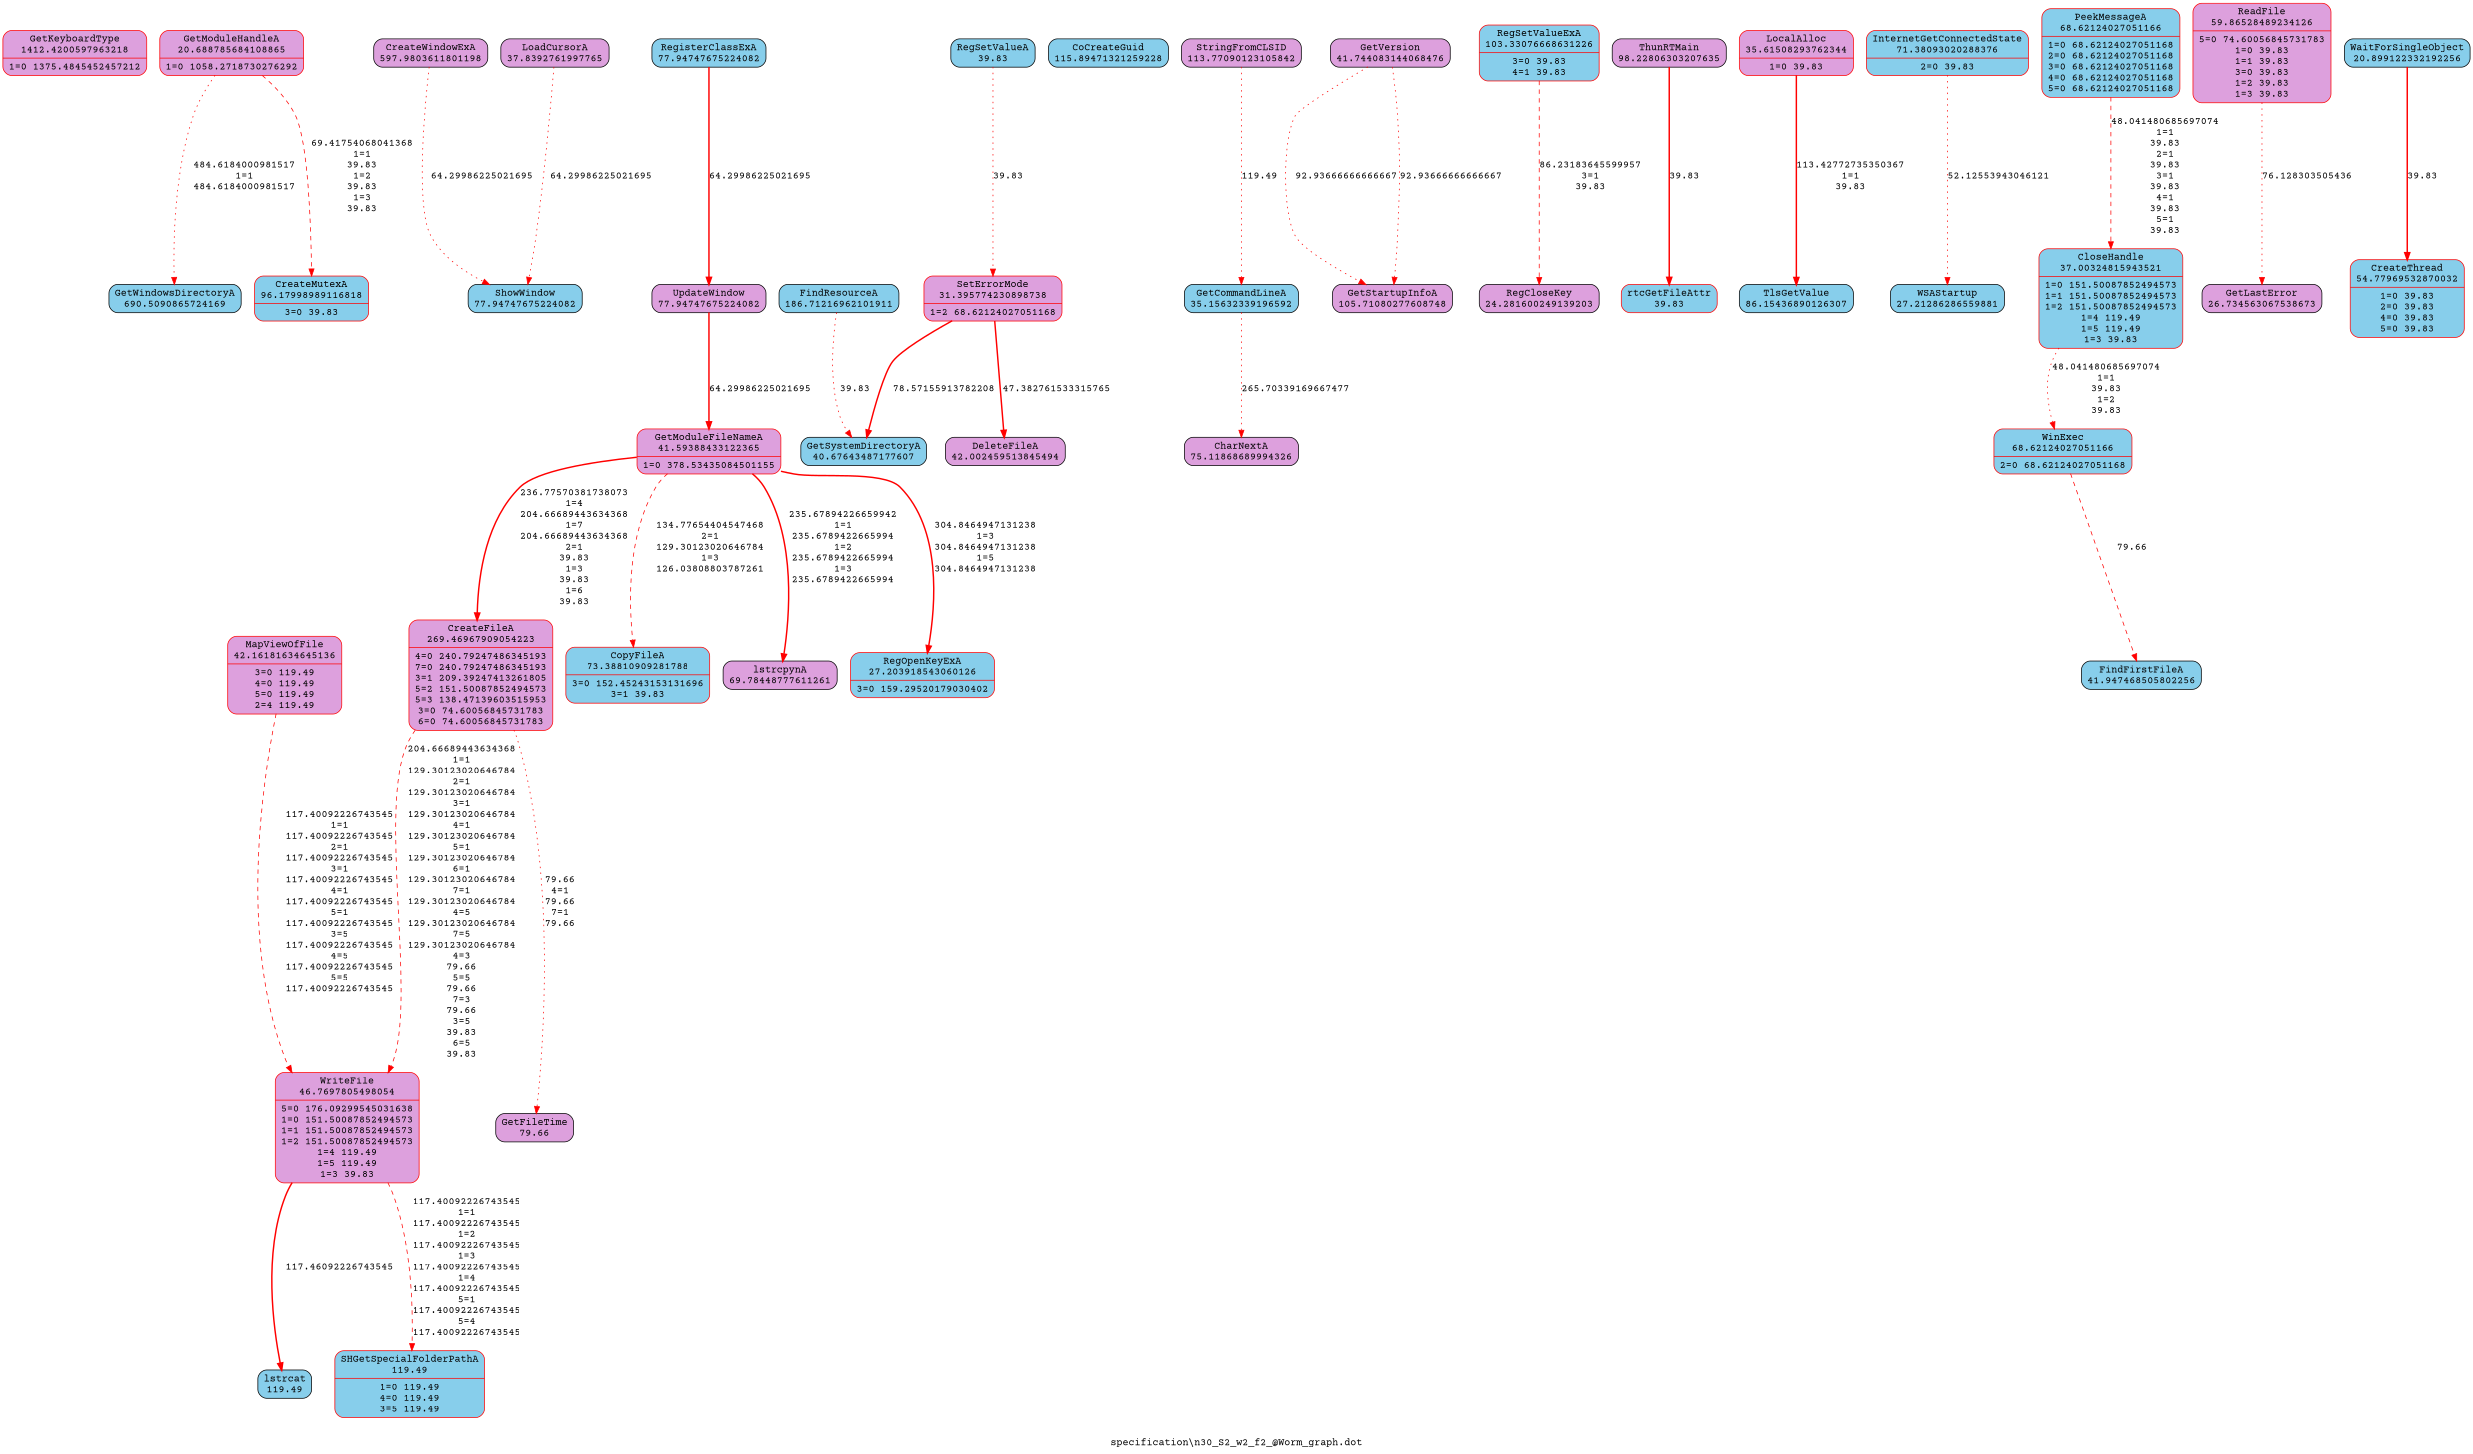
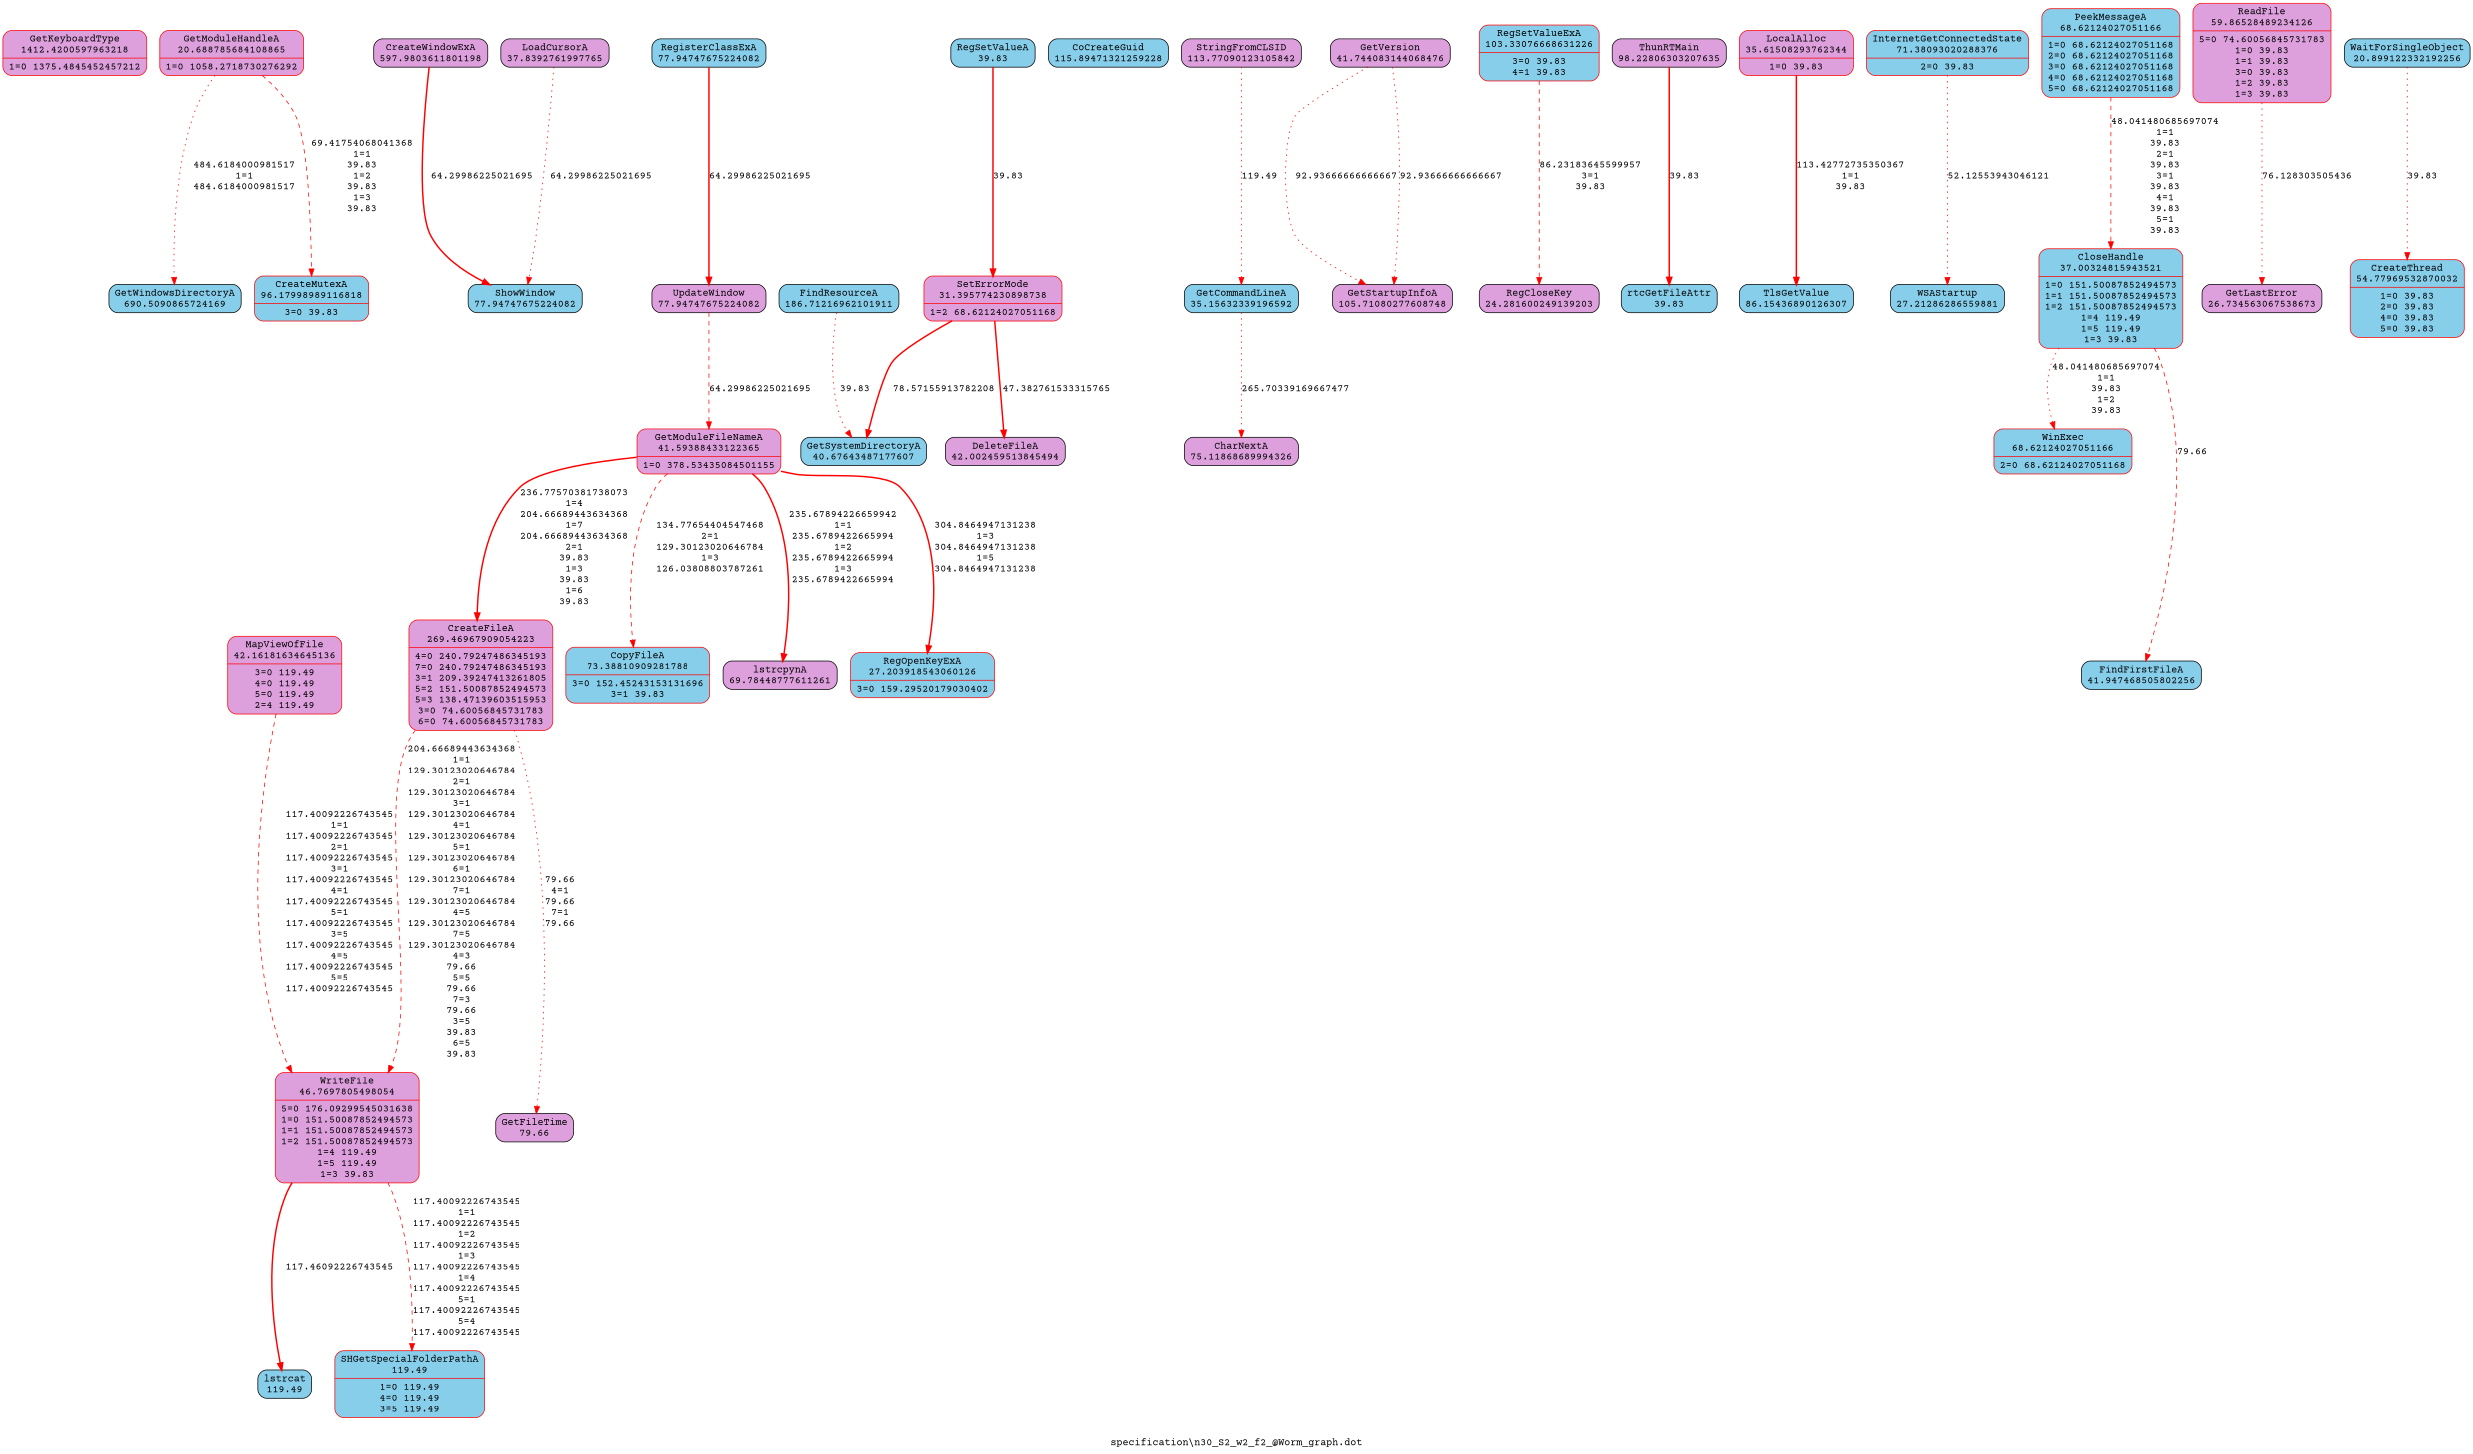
  digraph {
    fontname="Courier Prime"
    label="specification\\n30_S2_w2_f2_@Worm_graph.dot"
    node [color=black fillcolor=skyblue fontname="Courier Prime" shape=record style="rounded,filled"]
    edge [color=red fontname="Courier Prime" style=dotted]
    n1 [color=red fillcolor=plum label="{GetKeyboardType\n1412.4200597963218|{1=0 1375.4845452457212}}"]
    n2 [label="{GetWindowsDirectoryA\n690.5090865724169}"]
    n3 [fillcolor=plum label="{CreateWindowExA\n597.9803611801198}"]
    n4 [label="{ShowWindow\n77.94747675224082}"]
    n5 [color=red fillcolor=plum label="{CreateFileA\n269.46967909054223|{4=0 240.79247486345193\n7=0 240.79247486345193\n3=1 209.39247413261805\n5=2 151.50087852494573\n5=3 138.47139603515953\n3=0 74.60056845731783\n6=0 74.60056845731783}}"]
    n6 [fillcolor=plum label="{GetFileTime\n79.66}"]
    n7 [color=red fillcolor=plum label="{WriteFile\n46.7697805498054|{5=0 176.09299545031638\n1=0 151.50087852494573\n1=1 151.50087852494573\n1=2 151.50087852494573\n1=4 119.49\n1=5 119.49\n1=3 39.83}}"]
    n8 [label="{lstrcat\n119.49}"]
    n9 [color=red label="{SHGetSpecialFolderPathA\n119.49|{1=0 119.49\n4=0 119.49\n3=5 119.49}}"]
    n10 [label="{FindResourceA\n186.71216962101911}"]
    n11 [label="{GetSystemDirectoryA\n40.67643487177607}"]
    n12 [label="{CoCreateGuid\n115.89471321259228}"]
    n13 [fillcolor=plum label="{StringFromCLSID\n113.77090123105842}"]
    n14 [label="{GetCommandLineA\n35.15632339196592}"]
    n15 [fillcolor=plum label="{CharNextA\n75.11868689994326}"]
    n16 [fillcolor=plum label="{GetStartupInfoA\n105.71080277608748}"]
    n17 [color=red label="{RegSetValueExA\n103.33076668631226|{3=0 39.83\n4=1 39.83}}"]
    n18 [fillcolor=plum label="{RegCloseKey\n24.281600249139203}"]
    n19 [fillcolor=plum label="{ThunRTMain\n98.22806303207635}"]
-   n20 [color=red label="{rtcGetFileAttr\n39.83}"]
+   n20 [label="{rtcGetFileAttr\n39.83}"]
    n21 [color=red label="{CreateMutexA\n96.17998989116818|{3=0 39.83}}"]
    n22 [label="{TlsGetValue\n86.15436890126307}"]
    n23 [label="{RegisterClassExA\n77.94747675224082}"]
    n24 [fillcolor=plum label="{UpdateWindow\n77.94747675224082}"]
    n25 [color=red fillcolor=plum label="{GetModuleFileNameA\n41.59388433122365|{1=0 378.53435084501155}}"]
    n26 [color=red label="{CopyFileA\n73.38810909281788|{3=0 152.45243153131696\n3=1 39.83}}"]
    n27 [fillcolor=plum label="{lstrcpynA\n69.78448777611261}"]
    n28 [color=red label="{RegOpenKeyExA\n27.203918543060126|{3=0 159.29520179030402}}"]
    n29 [color=red label="{InternetGetConnectedState\n71.38093020288376|{2=0 39.83}}"]
    n30 [label="{WSAStartup\n27.21286286559881}"]
    n31 [color=red label="{PeekMessageA\n68.62124027051166|{1=0 68.62124027051168\n2=0 68.62124027051168\n3=0 68.62124027051168\n4=0 68.62124027051168\n5=0 68.62124027051168}}"]
    n32 [color=red label="{CloseHandle\n37.00324815943521|{1=0 151.50087852494573\n1=1 151.50087852494573\n1=2 151.50087852494573\n1=4 119.49\n1=5 119.49\n1=3 39.83}}"]
    n33 [color=red label="{WinExec\n68.62124027051166|{2=0 68.62124027051168}}"]
    n34 [label="{FindFirstFileA\n41.947468505802256}"]
    n35 [color=red fillcolor=plum label="{ReadFile\n59.86528489234126|{5=0 74.60056845731783\n1=0 39.83\n1=1 39.83\n3=0 39.83\n1=2 39.83\n1=3 39.83}}"]
    n36 [fillcolor=plum label="{GetLastError\n26.734563067538673}"]
    n37 [color=red label="{CreateThread\n54.77969532870032|{1=0 39.83\n2=0 39.83\n4=0 39.83\n5=0 39.83}}"]
    n38 [color=red fillcolor=plum label="{MapViewOfFile\n42.16181634645136|{3=0 119.49\n4=0 119.49\n5=0 119.49\n2=4 119.49}}"]
    n39 [fillcolor=plum label="{DeleteFileA\n42.002459513845494}"]
    n40 [fillcolor=plum label="{GetVersion\n41.744083144068476}"]
    n41 [label="{RegSetValueA\n39.83}"]
    n42 [color=red fillcolor=plum label="{SetErrorMode\n31.395774230898738|{1=2 68.62124027051168}}"]
    n43 [color=red fillcolor=plum label="{GetModuleHandleA\n20.688785684108865|{1=0 1058.2718730276292}}"]
    n44 [color=red fillcolor=plum label="{LocalAlloc\n35.61508293762344|{1=0 39.83}}"]
    n45 [fillcolor=plum label="{LoadCursorA\n37.8392761997765}"]
    n46 [label="{WaitForSingleObject\n20.899122332192256}"]
-   n3 -> n4 [label=64.29986225021695]
+   n3 -> n4 [label=64.29986225021695 style=bold]
    n5 -> n6 [label="79.66\n4=1\n79.66\n7=1\n79.66"]
    n5 -> n7 [label="204.66689443634368\n1=1\n129.30123020646784\n2=1\n129.30123020646784\n3=1\n129.30123020646784\n4=1\n129.30123020646784\n5=1\n129.30123020646784\n6=1\n129.30123020646784\n7=1\n129.30123020646784\n4=5\n129.30123020646784\n7=5\n129.30123020646784\n4=3\n79.66\n5=5\n79.66\n7=3\n79.66\n3=5\n39.83\n6=5\n39.83" style=dashed]
    n7 -> n8 [label=117.46092226743545 style=bold]
    n7 -> n9 [label="117.40092226743545\n1=1\n117.40092226743545\n1=2\n117.40092226743545\n1=3\n117.40092226743545\n1=4\n117.40092226743545\n5=1\n117.40092226743545\n5=4\n117.40092226743545" style=dashed]
    n10 -> n11 [label=39.83]
    n13 -> n14 [label=119.49]
    n14 -> n15 [label=265.70339169667477]
    n17 -> n18 [label="86.23183645599957\n3=1\n39.83" style=dashed]
    n19 -> n20 [label=39.83 style=bold]
    n23 -> n24 [label=64.29986225021695 style=bold]
-   n24 -> n25 [label=64.29986225021695 style=bold]
+   n24 -> n25 [label=64.29986225021695 style=dashed]
    n25 -> n5 [label="236.77570381738073\n1=4\n204.66689443634368\n1=7\n204.66689443634368\n2=1\n39.83\n1=3\n39.83\n1=6\n39.83" style=bold]
    n25 -> n26 [label="134.77654404547468\n2=1\n129.30123020646784\n1=3\n126.03808803787261" style=dashed]
    n25 -> n27 [label="235.67894226659942\n1=1\n235.6789422665994\n1=2\n235.6789422665994\n1=3\n235.6789422665994" style=bold]
    n25 -> n28 [label="304.8464947131238\n1=3\n304.8464947131238\n1=5\n304.8464947131238" style=bold]
    n29 -> n30 [label=52.12553943046121]
    n31 -> n32 [label="48.041480685697074\n1=1\n39.83\n2=1\n39.83\n3=1\n39.83\n4=1\n39.83\n5=1\n39.83" style=dashed]
    n32 -> n33 [label="48.041480685697074\n1=1\n39.83\n1=2\n39.83"]
-   n33 -> n34 [label=79.66 style=dashed]
+   n32 -> n34 [label=79.66 style=dashed]
    n35 -> n36 [label=76.128303505436]
    n38 -> n7 [label="117.40092226743545\n1=1\n117.40092226743545\n2=1\n117.40092226743545\n3=1\n117.40092226743545\n4=1\n117.40092226743545\n5=1\n117.40092226743545\n3=5\n117.40092226743545\n4=5\n117.40092226743545\n5=5\n117.40092226743545" style=dashed]
    n40 -> n16 [label=92.93666666666667]
    n40 -> n16 [label=92.93666666666667]
-   n41 -> n42 [label=39.83]
+   n41 -> n42 [label=39.83 style=bold]
    n42 -> n11 [label=78.57155913782208 style=bold]
    n42 -> n39 [label=47.382761533315765 style=bold]
    n43 -> n2 [label="484.6184000981517\n1=1\n484.6184000981517"]
    n43 -> n21 [label="69.41754068041368\n1=1\n39.83\n1=2\n39.83\n1=3\n39.83" style=dashed]
    n44 -> n22 [label="113.42772735350367\n1=1\n39.83" style=bold]
    n45 -> n4 [label=64.29986225021695]
-   n46 -> n37 [label=39.83 style=bold]
+   n46 -> n37 [label=39.83]
  }
